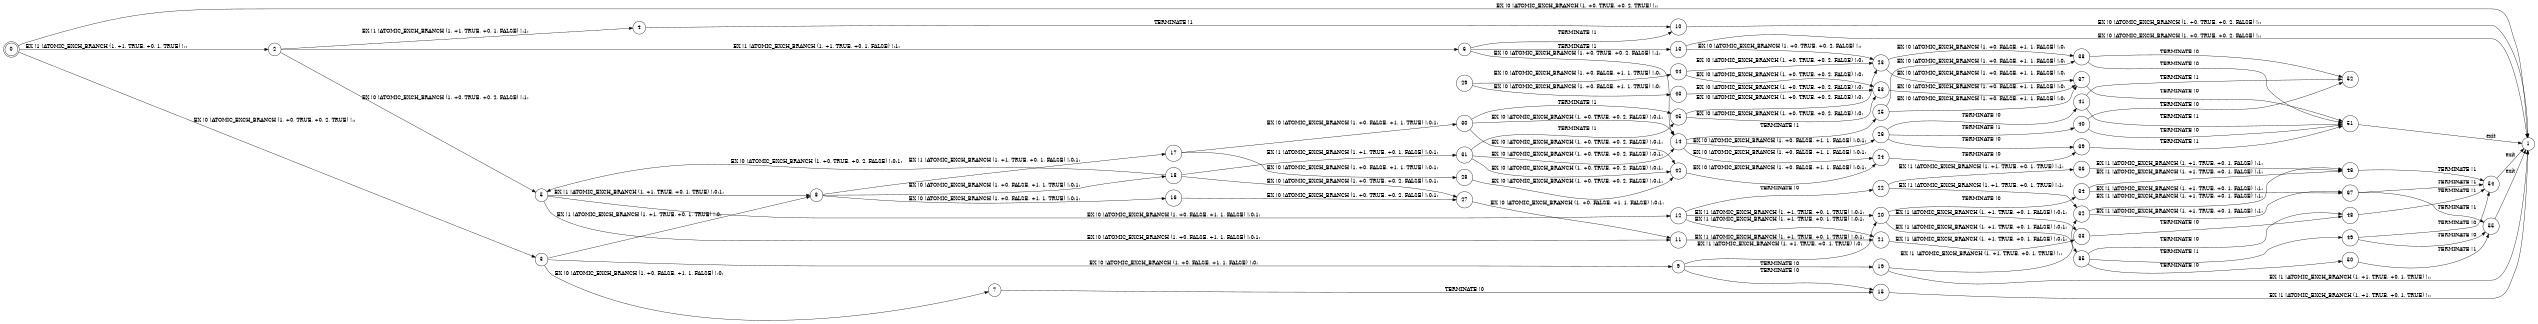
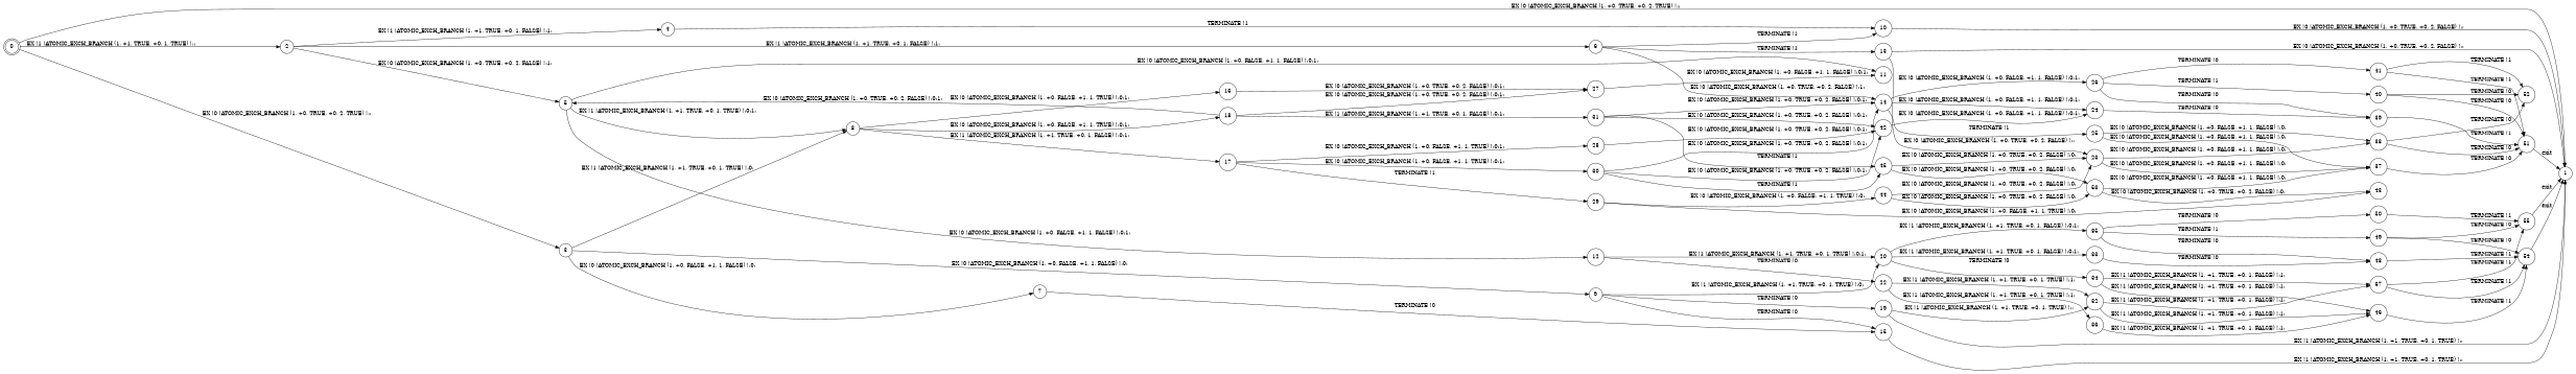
  digraph {
    rankdir=LR
    node [shape=circle]
    0 [peripheries=2]
    1
    2
    3
    4
    5
    6
    7
    8
    9
    10
    11
    12
    13
    14
    15
    16
    17
    18
    19
    20
-   21
    22
    23
    24
    25
    26
    27
    28
    29
    30
    31
    32
    33
    34
    n36 [label=85]
    36
    37
    38
    39
    40
    41
    42
    43
    44
    45
    46
    n48 [label=67]
    48
    49
    50
    51
    52
    53
    54
    55
    0 -> 1 [label="EX !0 !ATOMIC_EXCH_BRANCH (1, +0, TRUE, +0, 2, TRUE) !::"]
    0 -> 2 [label="EX !1 !ATOMIC_EXCH_BRANCH (1, +1, TRUE, +0, 1, TRUE) !::"]
    0 -> 3 [label="EX !0 !ATOMIC_EXCH_BRANCH (1, +0, TRUE, +0, 2, TRUE) !::"]
    2 -> 4 [label="EX !1 !ATOMIC_EXCH_BRANCH (1, +1, TRUE, +0, 1, FALSE) !:1:"]
    2 -> 5 [label="EX !0 !ATOMIC_EXCH_BRANCH (1, +0, TRUE, +0, 2, FALSE) !:1:"]
    2 -> 6 [label="EX !1 !ATOMIC_EXCH_BRANCH (1, +1, TRUE, +0, 1, FALSE) !:1:"]
    3 -> 7 [label="EX !0 !ATOMIC_EXCH_BRANCH (1, +0, FALSE, +1, 1, FALSE) !:0:"]
    3 -> 8 [label="EX !1 !ATOMIC_EXCH_BRANCH (1, +1, TRUE, +0, 1, TRUE) !:0:"]
    3 -> 9 [label="EX !0 !ATOMIC_EXCH_BRANCH (1, +0, FALSE, +1, 1, FALSE) !:0:"]
    4 -> 10 [label="TERMINATE !1"]
    5 -> 8 [label="EX !1 !ATOMIC_EXCH_BRANCH (1, +1, TRUE, +0, 1, TRUE) !:0:1:"]
    5 -> 11 [label="EX !0 !ATOMIC_EXCH_BRANCH (1, +0, FALSE, +1, 1, FALSE) !:0:1:"]
    5 -> 12 [label="EX !0 !ATOMIC_EXCH_BRANCH (1, +0, FALSE, +1, 1, FALSE) !:0:1:"]
    6 -> 10 [label="TERMINATE !1"]
    6 -> 13 [label="TERMINATE !1"]
    6 -> 14 [label="EX !0 !ATOMIC_EXCH_BRANCH (1, +0, TRUE, +0, 2, FALSE) !:1:"]
    7 -> 15 [label="TERMINATE !0"]
    8 -> 16 [label="EX !0 !ATOMIC_EXCH_BRANCH (1, +0, FALSE, +1, 1, TRUE) !:0:1:"]
    8 -> 17 [label="EX !1 !ATOMIC_EXCH_BRANCH (1, +1, TRUE, +0, 1, FALSE) !:0:1:"]
    8 -> 18 [label="EX !0 !ATOMIC_EXCH_BRANCH (1, +0, FALSE, +1, 1, TRUE) !:0:1:"]
    9 -> 15 [label="TERMINATE !0"]
    9 -> 19 [label="TERMINATE !0"]
    9 -> 20 [label="EX !1 !ATOMIC_EXCH_BRANCH (1, +1, TRUE, +0, 1, TRUE) !:0:"]
    10 -> 1 [label="EX !0 !ATOMIC_EXCH_BRANCH (1, +0, TRUE, +0, 2, FALSE) !::"]
-   11 -> 21 [label="EX !1 !ATOMIC_EXCH_BRANCH (1, +1, TRUE, +0, 1, TRUE) !:0:1:"]
    12 -> 20 [label="EX !1 !ATOMIC_EXCH_BRANCH (1, +1, TRUE, +0, 1, TRUE) !:0:1:"]
-   12 -> 21 [label="EX !1 !ATOMIC_EXCH_BRANCH (1, +1, TRUE, +0, 1, TRUE) !:0:1:"]
    12 -> 22 [label="TERMINATE !0"]
    13 -> 1 [label="EX !0 !ATOMIC_EXCH_BRANCH (1, +0, TRUE, +0, 2, FALSE) !::"]
    13 -> 23 [label="EX !0 !ATOMIC_EXCH_BRANCH (1, +0, TRUE, +0, 2, FALSE) !::"]
    14 -> 24 [label="EX !0 !ATOMIC_EXCH_BRANCH (1, +0, FALSE, +1, 1, FALSE) !:0:1:"]
    14 -> 25 [label="TERMINATE !1"]
    14 -> 26 [label="EX !0 !ATOMIC_EXCH_BRANCH (1, +0, FALSE, +1, 1, FALSE) !:0:1:"]
    15 -> 1 [label="EX !1 !ATOMIC_EXCH_BRANCH (1, +1, TRUE, +0, 1, TRUE) !::"]
    16 -> 27 [label="EX !0 !ATOMIC_EXCH_BRANCH (1, +0, TRUE, +0, 2, FALSE) !:0:1:"]
    17 -> 28 [label="EX !0 !ATOMIC_EXCH_BRANCH (1, +0, FALSE, +1, 1, TRUE) !:0:1:"]
+   17 -> 29 [label="TERMINATE !1"]
    17 -> 30 [label="EX !0 !ATOMIC_EXCH_BRANCH (1, +0, FALSE, +1, 1, TRUE) !:0:1:"]
    18 -> 5 [label="EX !0 !ATOMIC_EXCH_BRANCH (1, +0, TRUE, +0, 2, FALSE) !:0:1:"]
    18 -> 27 [label="EX !0 !ATOMIC_EXCH_BRANCH (1, +0, TRUE, +0, 2, FALSE) !:0:1:"]
    18 -> 31 [label="EX !1 !ATOMIC_EXCH_BRANCH (1, +1, TRUE, +0, 1, FALSE) !:0:1:"]
    19 -> 1 [label="EX !1 !ATOMIC_EXCH_BRANCH (1, +1, TRUE, +0, 1, TRUE) !::"]
    19 -> 32 [label="EX !1 !ATOMIC_EXCH_BRANCH (1, +1, TRUE, +0, 1, TRUE) !::"]
    20 -> 33 [label="EX !1 !ATOMIC_EXCH_BRANCH (1, +1, TRUE, +0, 1, FALSE) !:0:1:"]
    20 -> 34 [label="TERMINATE !0"]
    20 -> n36 [label="EX !1 !ATOMIC_EXCH_BRANCH (1, +1, TRUE, +0, 1, FALSE) !:0:1:"]
-   21 -> 33 [label="EX !1 !ATOMIC_EXCH_BRANCH (1, +1, TRUE, +0, 1, FALSE) !:0:1:"]
    22 -> 32 [label="EX !1 !ATOMIC_EXCH_BRANCH (1, +1, TRUE, +0, 1, TRUE) !:1:"]
    22 -> 36 [label="EX !1 !ATOMIC_EXCH_BRANCH (1, +1, TRUE, +0, 1, TRUE) !:1:"]
    23 -> 37 [label="EX !0 !ATOMIC_EXCH_BRANCH (1, +0, FALSE, +1, 1, FALSE) !:0:"]
    23 -> 38 [label="EX !0 !ATOMIC_EXCH_BRANCH (1, +0, FALSE, +1, 1, FALSE) !:0:"]
    24 -> 39 [label="TERMINATE !0"]
    25 -> 37 [label="EX !0 !ATOMIC_EXCH_BRANCH (1, +0, FALSE, +1, 1, FALSE) !:0:"]
    25 -> 38 [label="EX !0 !ATOMIC_EXCH_BRANCH (1, +0, FALSE, +1, 1, FALSE) !:0:"]
    26 -> 39 [label="TERMINATE !0"]
    26 -> 40 [label="TERMINATE !1"]
    26 -> 41 [label="TERMINATE !0"]
    27 -> 11 [label="EX !0 !ATOMIC_EXCH_BRANCH (1, +0, FALSE, +1, 1, FALSE) !:0:1:"]
    28 -> 42 [label="EX !0 !ATOMIC_EXCH_BRANCH (1, +0, TRUE, +0, 2, FALSE) !:0:1:"]
    29 -> 43 [label="EX !0 !ATOMIC_EXCH_BRANCH (1, +0, FALSE, +1, 1, TRUE) !:0:"]
    29 -> 44 [label="EX !0 !ATOMIC_EXCH_BRANCH (1, +0, FALSE, +1, 1, TRUE) !:0:"]
    30 -> 14 [label="EX !0 !ATOMIC_EXCH_BRANCH (1, +0, TRUE, +0, 2, FALSE) !:0:1:"]
    30 -> 42 [label="EX !0 !ATOMIC_EXCH_BRANCH (1, +0, TRUE, +0, 2, FALSE) !:0:1:"]
    30 -> 45 [label="TERMINATE !1"]
    31 -> 14 [label="EX !0 !ATOMIC_EXCH_BRANCH (1, +0, TRUE, +0, 2, FALSE) !:0:1:"]
    31 -> 42 [label="EX !0 !ATOMIC_EXCH_BRANCH (1, +0, TRUE, +0, 2, FALSE) !:0:1:"]
    31 -> 45 [label="TERMINATE !1"]
    32 -> 46 [label="EX !1 !ATOMIC_EXCH_BRANCH (1, +1, TRUE, +0, 1, FALSE) !:1:"]
    32 -> n48 [label="EX !1 !ATOMIC_EXCH_BRANCH (1, +1, TRUE, +0, 1, FALSE) !:1:"]
    33 -> 48 [label="TERMINATE !0"]
    34 -> 46 [label="EX !1 !ATOMIC_EXCH_BRANCH (1, +1, TRUE, +0, 1, FALSE) !:1:"]
    34 -> n48 [label="EX !1 !ATOMIC_EXCH_BRANCH (1, +1, TRUE, +0, 1, FALSE) !:1:"]
    n36 -> 48 [label="TERMINATE !0"]
    n36 -> 49 [label="TERMINATE !1"]
    n36 -> 50 [label="TERMINATE !0"]
    36 -> 46 [label="EX !1 !ATOMIC_EXCH_BRANCH (1, +1, TRUE, +0, 1, FALSE) !:1:"]
    37 -> 51 [label="TERMINATE !0"]
    38 -> 51 [label="TERMINATE !0"]
    38 -> 52 [label="TERMINATE !0"]
    39 -> 51 [label="TERMINATE !1"]
    40 -> 51 [label="TERMINATE !0"]
    40 -> 52 [label="TERMINATE !0"]
    41 -> 51 [label="TERMINATE !1"]
    41 -> 52 [label="TERMINATE !1"]
    42 -> 24 [label="EX !0 !ATOMIC_EXCH_BRANCH (1, +0, FALSE, +1, 1, FALSE) !:0:1:"]
-   43 -> 53 [label="EX !0 !ATOMIC_EXCH_BRANCH (1, +0, TRUE, +0, 2, FALSE) !:0:"]
+   53 -> 43 [label="EX !0 !ATOMIC_EXCH_BRANCH (1, +0, TRUE, +0, 2, FALSE) !:0:"]
    44 -> 23 [label="EX !0 !ATOMIC_EXCH_BRANCH (1, +0, TRUE, +0, 2, FALSE) !:0:"]
    44 -> 53 [label="EX !0 !ATOMIC_EXCH_BRANCH (1, +0, TRUE, +0, 2, FALSE) !:0:"]
    45 -> 23 [label="EX !0 !ATOMIC_EXCH_BRANCH (1, +0, TRUE, +0, 2, FALSE) !:0:"]
    45 -> 53 [label="EX !0 !ATOMIC_EXCH_BRANCH (1, +0, TRUE, +0, 2, FALSE) !:0:"]
    46 -> 54 [label="TERMINATE !1"]
    n48 -> 54 [label="TERMINATE !1"]
    n48 -> 55 [label="TERMINATE !1"]
    48 -> 54 [label="TERMINATE !1"]
    49 -> 54 [label="TERMINATE !0"]
    49 -> 55 [label="TERMINATE !0"]
    50 -> 55 [label="TERMINATE !1"]
    51 -> 1 [label=exit]
    53 -> 37 [label="EX !0 !ATOMIC_EXCH_BRANCH (1, +0, FALSE, +1, 1, FALSE) !:0:"]
    54 -> 1 [label=exit]
    55 -> 1 [label=exit]
  }
